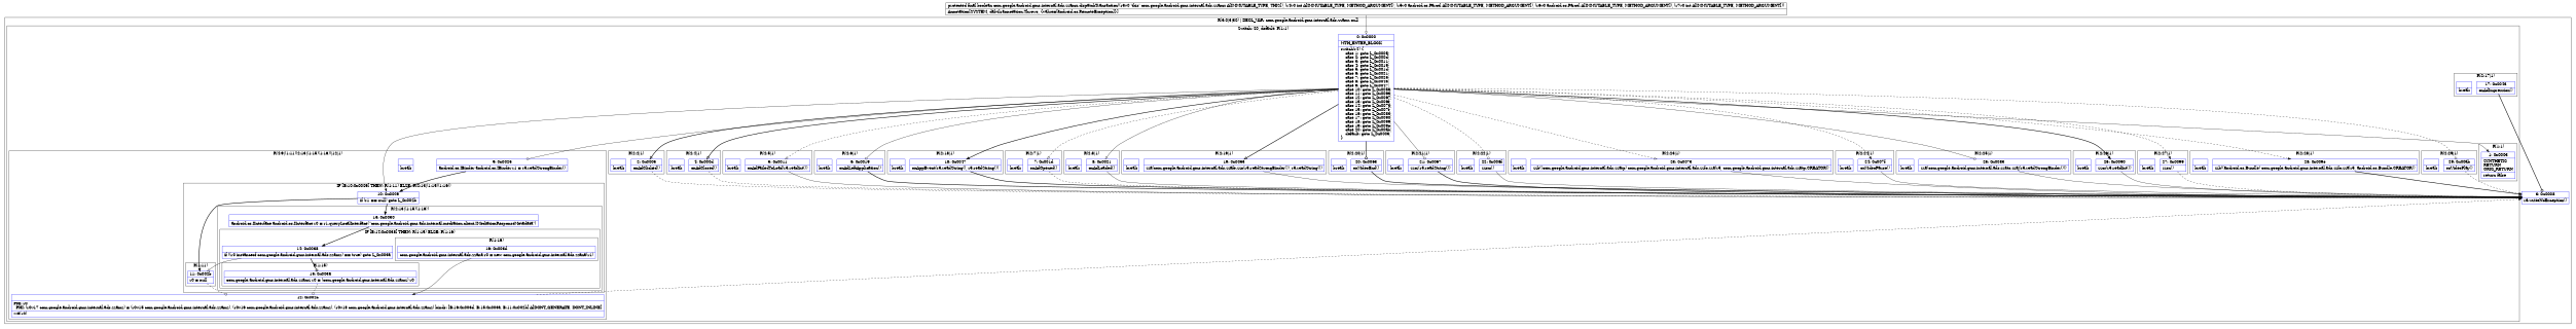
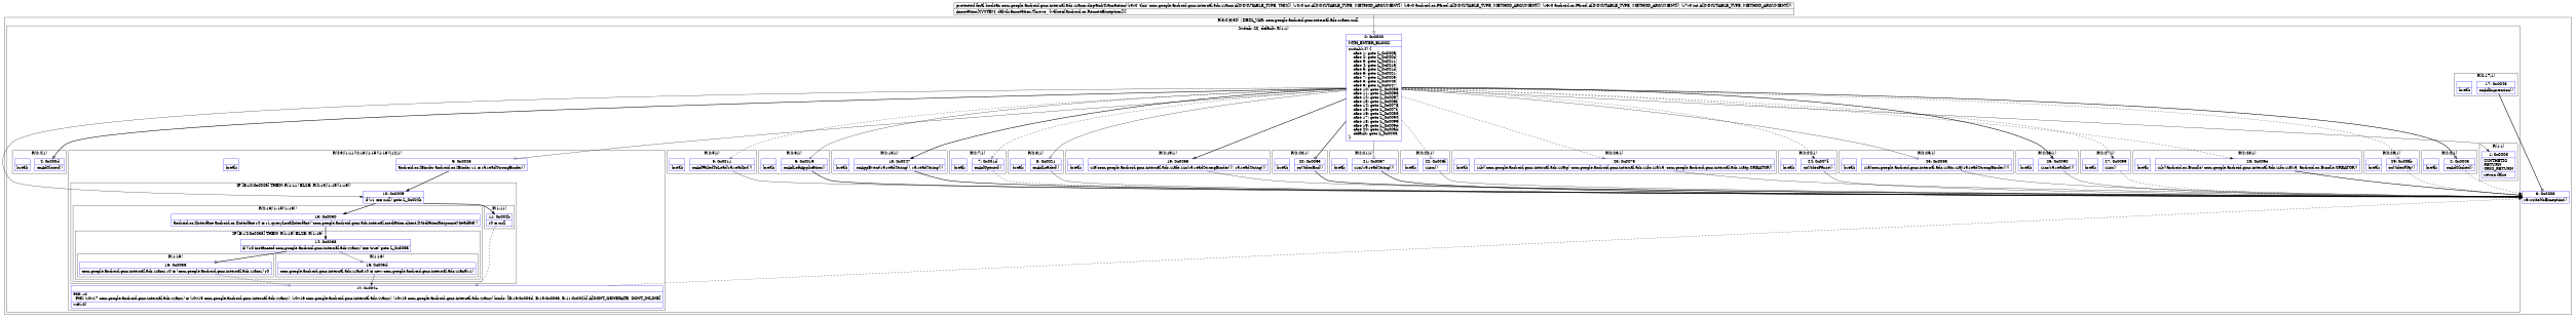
  digraph {
    node [color=blue shape=record]
    edge [arrowhead=normal style=solid]
    n1 [label="{2\:\ 0x0005|onAdClicked()\l}"]
    n2 [label="{|break\l}"]
    n3 [label="{4\:\ 0x000d|onAdClosed()\l}"]
    n4 [label="{|break\l}"]
    n5 [label="{5\:\ 0x0011|onAdFailedToLoad(r5.readInt())\l}"]
    n6 [label="{|break\l}"]
    n7 [label="{6\:\ 0x0019|onAdLeftApplication()\l}"]
    n8 [label="{|break\l}"]
    n9 [label="{18\:\ 0x0047|onAppEvent(r5.readString(), r5.readString())\l}"]
    n10 [label="{|break\l}"]
    n11 [label="{7\:\ 0x001d|onAdOpened()\l}"]
    n12 [label="{|break\l}"]
    n13 [label="{8\:\ 0x0021|onAdLoaded()\l}"]
    n14 [label="{|break\l}"]
    n15 [label="{11\:\ 0x002b|r0 = null\l}"]
    n16 [label="{15\:\ 0x003a|com.google.android.gms.internal.ads.zzamz r0 = (com.google.android.gms.internal.ads.zzamz) r0\l}"]
    n17 [label="{16\:\ 0x003d|com.google.android.gms.internal.ads.zzana r0 = new com.google.android.gms.internal.ads.zzana(r1)\l}"]
    n18 [label="{14\:\ 0x0038|if ((r0 instanceof com.google.android.gms.internal.ads.zzamz) == true) goto L_0x003a\l}"]
    n19 [label="{13\:\ 0x0030|android.os.IInterface android.os.IInterface r0 = r1.queryLocalInterface(\"com.google.android.gms.ads.internal.mediation.client.IMediationResponseMetadata\")\l}"]
    n20 [label="{10\:\ 0x0029|if (r1 == null) goto L_0x002b\l}"]
    n21 [label="{9\:\ 0x0025|android.os.IBinder android.os.IBinder r1 = r5.readStrongBinder()\l}"]
    n22 [label="{12\:\ 0x002c|PHI: r0 \l  PHI: (r0v17 com.google.android.gms.internal.ads.zzamz) = (r0v15 com.google.android.gms.internal.ads.zzamz), (r0v16 com.google.android.gms.internal.ads.zzamz), (r0v18 com.google.android.gms.internal.ads.zzamz) binds: [B:16:0x003d, B:15:0x003a, B:11:0x002b] A[DONT_GENERATE, DONT_INLINE]\l|zza(r0)\l}"]
    n23 [label="{|break\l}"]
    n24 [label="{17\:\ 0x0043|onAdImpression()\l}"]
    n25 [label="{|break\l}"]
    n26 [label="{19\:\ 0x0053|zza(com.google.android.gms.internal.ads.zzafe.zzn(r5.readStrongBinder()), r5.readString())\l}"]
    n27 [label="{|break\l}"]
    n28 [label="{20\:\ 0x0063|onVideoEnd()\l}"]
    n29 [label="{|break\l}"]
    n30 [label="{21\:\ 0x0067|zzcz(r5.readString())\l}"]
    n31 [label="{|break\l}"]
    n32 [label="{22\:\ 0x006f|zzsm()\l}"]
    n33 [label="{|break\l}"]
    n34 [label="{23\:\ 0x0073|zzb((com.google.android.gms.internal.ads.zzatp) com.google.android.gms.internal.ads.zzfo.zza(r5, com.google.android.gms.internal.ads.zzatp.CREATOR))\l}"]
    n35 [label="{|break\l}"]
    n36 [label="{24\:\ 0x007f|onVideoPause()\l}"]
    n37 [label="{|break\l}"]
    n38 [label="{25\:\ 0x0083|zza(com.google.android.gms.internal.ads.zzats.zzaj(r5.readStrongBinder()))\l}"]
    n39 [label="{|break\l}"]
    n40 [label="{26\:\ 0x0090|zzcs(r5.readInt())\l}"]
    n41 [label="{|break\l}"]
    n42 [label="{27\:\ 0x0099|zzsn()\l}"]
    n43 [label="{|break\l}"]
    n44 [label="{28\:\ 0x009e|zzb((android.os.Bundle) com.google.android.gms.internal.ads.zzfo.zza(r5, android.os.Bundle.CREATOR))\l}"]
    n45 [label="{|break\l}"]
    n46 [label="{29\:\ 0x00ab|onVideoPlay()\l}"]
    n47 [label="{|break\l}"]
    n48 [label="{1\:\ 0x0003|SYNTHETIC\lRETURN\lORIG_RETURN\l|return false\l}"]
    n49 [label="{0\:\ 0x0000|MTH_ENTER_BLOCK\l|switch(r4) \{\l    case 1: goto L_0x0005;\l    case 2: goto L_0x000d;\l    case 3: goto L_0x0011;\l    case 4: goto L_0x0019;\l    case 5: goto L_0x001d;\l    case 6: goto L_0x0021;\l    case 7: goto L_0x0025;\l    case 8: goto L_0x0043;\l    case 9: goto L_0x0047;\l    case 10: goto L_0x0053;\l    case 11: goto L_0x0063;\l    case 12: goto L_0x0067;\l    case 13: goto L_0x006f;\l    case 14: goto L_0x0073;\l    case 15: goto L_0x007f;\l    case 16: goto L_0x0083;\l    case 17: goto L_0x0090;\l    case 18: goto L_0x0099;\l    case 19: goto L_0x009e;\l    case 20: goto L_0x00ab;\l    default: goto L_0x0003;\l\}\l}"]
    n50 [label="{3\:\ 0x0008|r6.writeNoException()\l}"]
    n51 [label="{protected final boolean com.google.android.gms.internal.ads.zzamx.dispatchTransaction((r3v0 'this' com.google.android.gms.internal.ads.zzamx A[IMMUTABLE_TYPE, THIS]), (r4v0 int A[IMMUTABLE_TYPE, METHOD_ARGUMENT]), (r5v0 android.os.Parcel A[IMMUTABLE_TYPE, METHOD_ARGUMENT]), (r6v0 android.os.Parcel A[IMMUTABLE_TYPE, METHOD_ARGUMENT]), (r7v0 int A[IMMUTABLE_TYPE, METHOD_ARGUMENT]))  | Annotation[SYSTEM, dalvik.annotation.Throws, \{value=[android.os.RemoteException]\}]\l}" color=""]
    subgraph cluster_1 {
      label="R(3:0|3|30) | DECL_VAR: com.google.android.gms.internal.ads.zzamz null\l"
      n50
      subgraph cluster_2 {
        label="Switch: 20, default: R(1:1)"
        n49
        subgraph cluster_3 {
          label="R(2:2|1)"
          n1
          n2
        }
        subgraph cluster_4 {
          label="R(2:4|1)"
          n3
          n4
        }
        subgraph cluster_5 {
          label="R(2:5|1)"
          n5
          n6
        }
        subgraph cluster_6 {
          label="R(2:6|1)"
          n7
          n8
        }
        subgraph cluster_7 {
          label="R(2:18|1)"
          n9
          n10
        }
        subgraph cluster_8 {
          label="R(2:7|1)"
          n11
          n12
        }
        subgraph cluster_9 {
          label="R(2:8|1)"
          n13
          n14
        }
        subgraph cluster_10 {
          label="R(4:9|(1:11)(2:13|(1:15)(1:16))|12|1)"
          n21
          n22
          n23
          subgraph cluster_11 {
            label="IF [B:10:0x0029] THEN: R(1:11) ELSE: R(2:13|(1:15)(1:16))"
            n20
            subgraph cluster_12 {
              label="R(1:11)"
              n15
            }
            subgraph cluster_13 {
              label="R(2:13|(1:15)(1:16))"
              n19
              subgraph cluster_14 {
                label="IF [B:14:0x0038] THEN: R(1:15) ELSE: R(1:16)"
                n18
                subgraph cluster_15 {
                  label="R(1:15)"
                  n16
                }
                subgraph cluster_16 {
                  label="R(1:16)"
                  n17
                }
              }
            }
          }
        }
        subgraph cluster_17 {
          label="R(2:17|1)"
          n24
          n25
        }
        subgraph cluster_18 {
          label="R(2:19|1)"
          n26
          n27
        }
        subgraph cluster_19 {
          label="R(2:20|1)"
          n28
          n29
        }
        subgraph cluster_20 {
          label="R(2:21|1)"
          n30
          n31
        }
        subgraph cluster_21 {
          label="R(2:22|1)"
          n32
          n33
        }
        subgraph cluster_22 {
          label="R(2:23|1)"
          n34
          n35
        }
        subgraph cluster_23 {
          label="R(2:24|1)"
          n36
          n37
        }
        subgraph cluster_24 {
          label="R(2:25|1)"
          n38
          n39
        }
        subgraph cluster_25 {
          label="R(2:26|1)"
          n40
          n41
        }
        subgraph cluster_26 {
          label="R(2:27|1)"
          n42
          n43
        }
        subgraph cluster_27 {
          label="R(2:28|1)"
          n44
          n45
        }
        subgraph cluster_28 {
          label="R(2:29|1)"
          n46
          n47
        }
        subgraph cluster_29 {
          label="R(1:1)"
          n48
        }
      }
    }
    n1 -> n50 [style=dashed]
-   n3 -> n50 [arrowhead=onormal style=dashed]
    n5 -> n50
    n7 -> n50 [style=bold]
    n9 -> n50 [arrowhead=odot style=bold]
    n11 -> n50 [style=dashed]
    n13 -> n50
    n15 -> n22 [arrowhead=odot style=dashed]
    n16 -> n22 [arrowhead=odot style=dashed]
    n17 -> n22
    n18 -> n16 [arrowhead=odot style=bold]
-   n18 -> n15 [arrowhead=onormal]
+   n18 -> n17 [arrowhead=onormal]
    n19 -> n18 [style=bold]
    n20 -> n15 [style=bold]
    n20 -> n19 [style=bold]
    n21 -> n20 [style=bold]
    n22 -> n50 [style=dashed]
    n24 -> n50 [arrowhead=odot style=bold]
    n26 -> n50
    n28 -> n50 [arrowhead=onormal style=bold]
    n30 -> n50 [arrowhead=odot style=bold]
    n32 -> n50 [arrowhead=onormal]
    n34 -> n50 [arrowhead=odot]
    n36 -> n50 [arrowhead=onormal]
    n38 -> n50 [arrowhead=odot]
    n40 -> n50 [arrowhead=odot]
    n42 -> n50 [arrowhead=onormal style=dashed]
    n44 -> n50 [arrowhead=odot style=bold]
    n46 -> n50 [style=dashed]
    n49 -> n1 [arrowhead=onormal style=bold]
    n49 -> n3 [arrowhead=onormal style=bold]
    n49 -> n5 [arrowhead=onormal style=dashed]
    n49 -> n7 [arrowhead=odot]
    n49 -> n9 [style=bold]
    n49 -> n11 [arrowhead=onormal style=dashed]
    n49 -> n13 [arrowhead=onormal]
    n49 -> n20
    n49 -> n21 [arrowhead=odot]
    n49 -> n26 [arrowhead=onormal style=bold]
    n49 -> n28 [arrowhead=odot style=bold]
    n49 -> n30 [arrowhead=odot]
    n49 -> n32 [arrowhead=odot style=dashed]
    n49 -> n34 [arrowhead=onormal style=dashed]
    n49 -> n36 [style=dashed]
    n49 -> n38 [arrowhead=odot]
    n49 -> n40 [style=bold]
    n49 -> n42 [style=dashed]
    n49 -> n44 [style=dashed]
    n49 -> n46 [arrowhead=odot style=dashed]
    n49 -> n48
    n51 -> n49 [arrowhead=onormal]
  }
